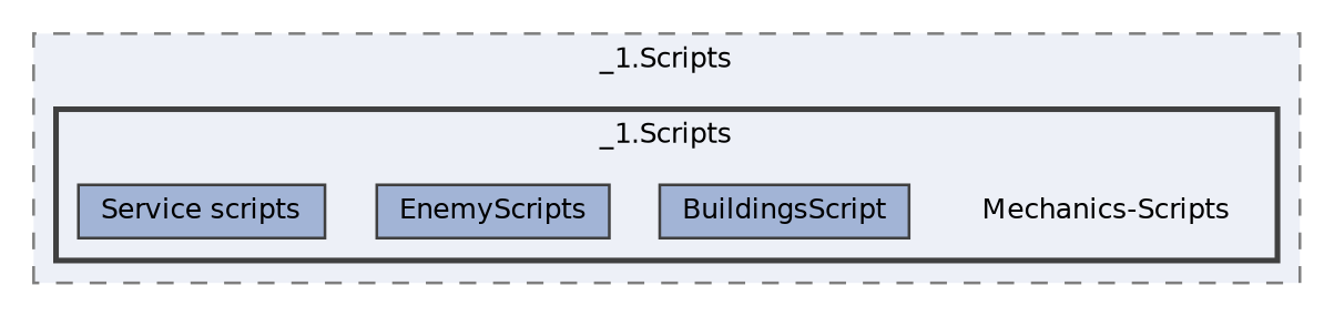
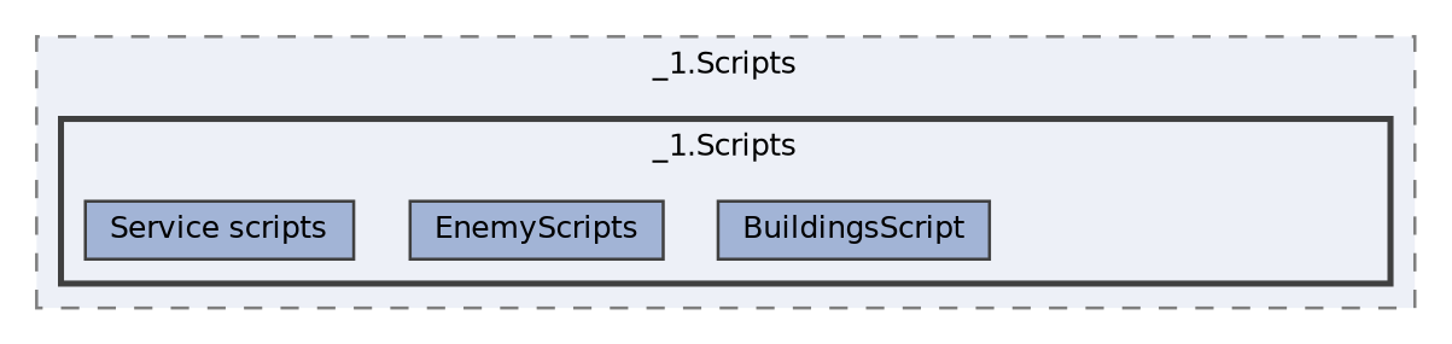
  digraph {
    compound=true
    node [fontname=Helvetica fontsize=10 shape=box color=grey25 fillcolor="#a2b4d6" style=filled]
-   n1 [height=0.2 label="Mechanics-Scripts" shape=plaintext width=0.4 color="" fillcolor="" style=""]
    n2 [height=0.2 label=BuildingsScript width=0.4]
    n3 [height=0.2 label=EnemyScripts width=0.4]
    n4 [height=0.2 label="Service scripts" width=0.4]
    subgraph cluster_1 {
      bgcolor="#edf0f7"
      fontname=Helvetica
      fontsize=10
      label="_1.Scripts"
      pencolor=grey50
      style="filled,dashed"
      subgraph cluster_2 {
        bgcolor="#edf0f7"
        fontname=Helvetica
        fontsize=10
        pencolor=grey25
        style="filled,bold"
-       n1
        n2
        n3
        n4
      }
    }
  }
